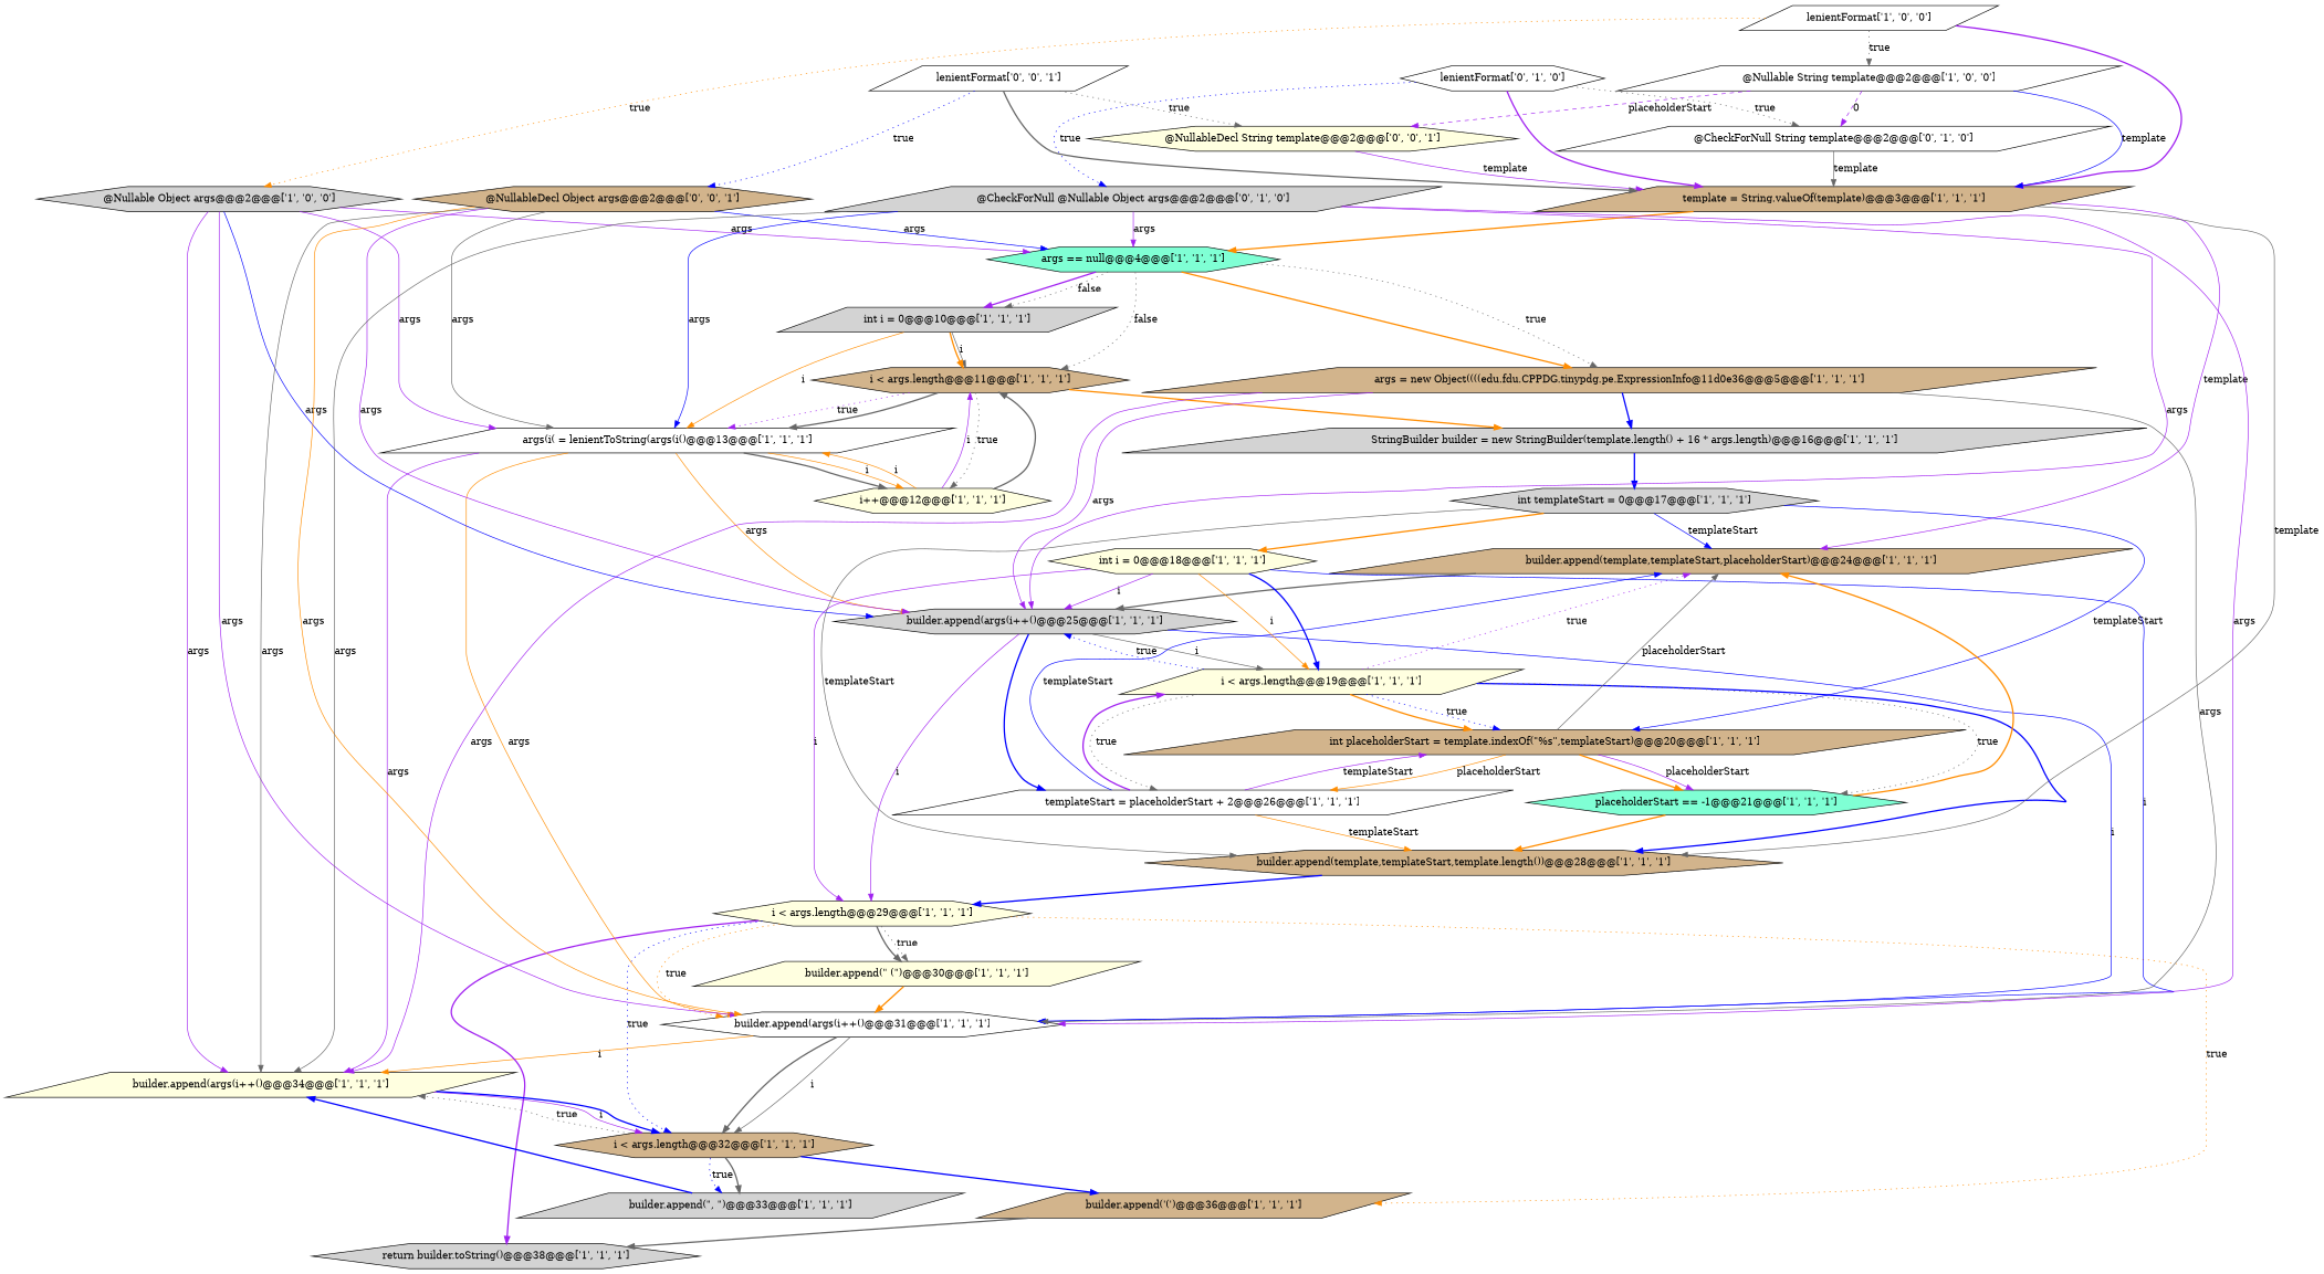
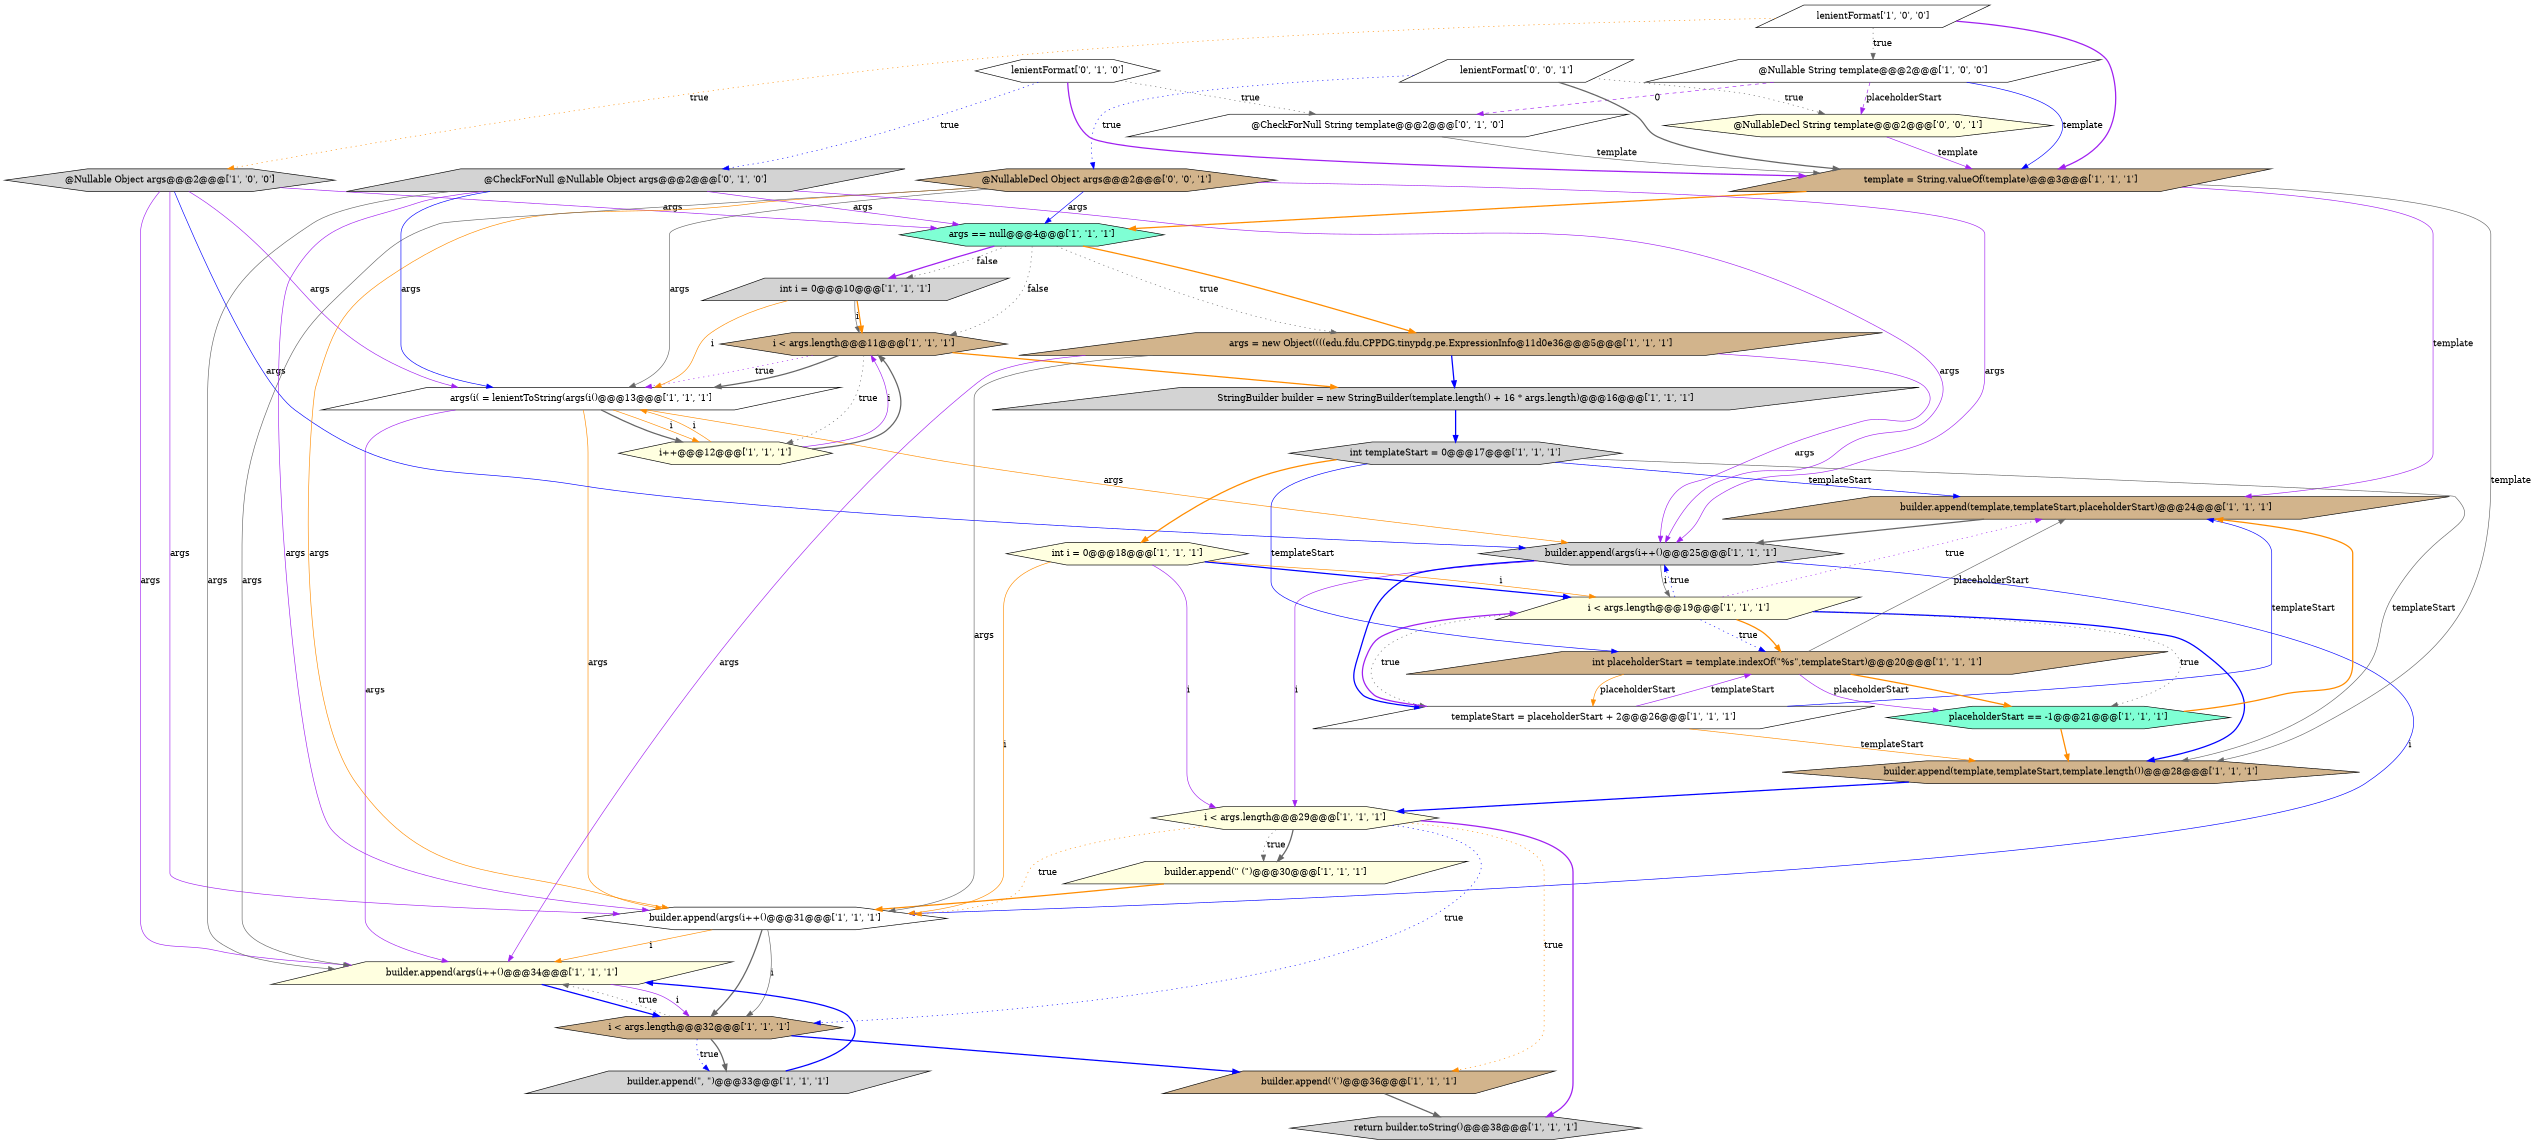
  digraph {
    node [fillcolor=tan shape=parallelogram style=filled]
    edge [color=gray40 style=solid]
    n1 [label="builder.append(template,templateStart,placeholderStart)@@@24@@@['1', '1', '1']"]
    n2 [fillcolor=lightgrey label="builder.append(args(i++()@@@25@@@['1', '1', '1']" shape=hexagon]
    n3 [fillcolor=white label="builder.append(args(i++()@@@31@@@['1', '1', '1']" shape=hexagon]
    n4 [fillcolor=lightyellow label="i < args.length@@@29@@@['1', '1', '1']" shape=hexagon]
    n5 [fillcolor=lightyellow label="i < args.length@@@19@@@['1', '1', '1']"]
    n6 [fillcolor=white label="templateStart = placeholderStart + 2@@@26@@@['1', '1', '1']"]
    n7 [fillcolor=white label="args(i( = lenientToString(args(i()@@@13@@@['1', '1', '1']"]
    n8 [fillcolor=lightyellow label="i++@@@12@@@['1', '1', '1']" shape=hexagon]
    n9 [fillcolor=lightyellow label="builder.append(args(i++()@@@34@@@['1', '1', '1']"]
    n10 [label="i < args.length@@@32@@@['1', '1', '1']" shape=hexagon]
    n11 [label="i < args.length@@@11@@@['1', '1', '1']" shape=hexagon]
    n12 [fillcolor=lightgrey label="int i = 0@@@10@@@['1', '1', '1']"]
    n13 [fillcolor=lightgrey label="StringBuilder builder = new StringBuilder(template.length() + 16 * args.length)@@@16@@@['1', '1', '1']"]
    n14 [label="builder.append('(')@@@36@@@['1', '1', '1']"]
    n15 [fillcolor=lightgrey label="return builder.toString()@@@38@@@['1', '1', '1']" shape=hexagon]
    n16 [fillcolor=lightgrey label="builder.append(\", \")@@@33@@@['1', '1', '1']"]
    n17 [fillcolor=white label="lenientFormat['1', '0', '0']"]
    n18 [fillcolor=white label="@Nullable String template@@@2@@@['1', '0', '0']"]
    n19 [label="template = String.valueOf(template)@@@3@@@['1', '1', '1']"]
    n20 [fillcolor=lightgrey label="@Nullable Object args@@@2@@@['1', '0', '0']" shape=hexagon]
    n21 [fillcolor=lightyellow label="@NullableDecl String template@@@2@@@['0', '0', '1']" shape=hexagon]
    n22 [fillcolor=white label="@CheckForNull String template@@@2@@@['0', '1', '0']"]
    n23 [fillcolor=aquamarine label="args == null@@@4@@@['1', '1', '1']" shape=hexagon]
    n24 [label="builder.append(template,templateStart,template.length())@@@28@@@['1', '1', '1']" shape=hexagon]
    n25 [fillcolor=white label="lenientFormat['0', '0', '1']"]
    n26 [label="@NullableDecl Object args@@@2@@@['0', '0', '1']" shape=hexagon]
    n27 [fillcolor=lightgrey label="int templateStart = 0@@@17@@@['1', '1', '1']" shape=hexagon]
    n28 [fillcolor=lightyellow label="int i = 0@@@18@@@['1', '1', '1']" shape=hexagon]
    n29 [fillcolor=lightyellow label="builder.append(\" (\")@@@30@@@['1', '1', '1']"]
    n30 [label="int placeholderStart = template.indexOf(\"%s\",templateStart)@@@20@@@['1', '1', '1']"]
    n31 [fillcolor=aquamarine label="placeholderStart == -1@@@21@@@['1', '1', '1']" shape=hexagon]
    n32 [label="args = new Object((((edu.fdu.CPPDG.tinypdg.pe.ExpressionInfo@11d0e36@@@5@@@['1', '1', '1']"]
    n33 [fillcolor=white label="lenientFormat['0', '1', '0']" shape=hexagon]
    n34 [fillcolor=lightgrey label="@CheckForNull @Nullable Object args@@@2@@@['0', '1', '0']"]
    n1 -> n2 [style=bold]
    n2 -> n3 [color=blue label=i]
    n2 -> n4 [color=purple label=i]
    n2 -> n5 [label=i]
    n2 -> n6 [color=blue style=bold]
    n3 -> n9 [color=darkorange label=i]
    n3 -> n10 [label=i]
    n3 -> n10 [style=bold]
    n4 -> n3 [color=darkorange label=true style=dotted]
    n4 -> n10 [color=blue label=true style=dotted]
    n4 -> n14 [color=darkorange label=true style=dotted]
    n4 -> n15 [color=purple style=bold]
    n4 -> n29 [label=true style=dotted]
    n4 -> n29 [style=bold]
    n5 -> n1 [color=purple label=true style=dotted]
    n5 -> n2 [color=blue label=true style=dotted]
    n5 -> n6 [label=true style=dotted]
    n5 -> n24 [color=blue style=bold]
    n5 -> n30 [color=blue label=true style=dotted]
    n5 -> n30 [color=darkorange style=bold]
    n5 -> n31 [label=true style=dotted]
    n6 -> n1 [color=blue label=templateStart]
    n6 -> n5 [color=purple style=bold]
    n6 -> n24 [color=darkorange label=templateStart]
    n6 -> n30 [color=purple label=templateStart]
    n7 -> n2 [color=darkorange label=args]
    n7 -> n3 [color=darkorange label=args]
    n7 -> n8 [style=bold]
    n7 -> n8 [color=darkorange label=i]
    n7 -> n9 [color=purple label=args]
    n8 -> n7 [color=darkorange label=i]
    n8 -> n11 [color=purple label=i]
    n8 -> n11 [style=bold]
    n9 -> n10 [color=purple label=i]
    n9 -> n10 [color=blue style=bold]
    n10 -> n9 [label=true style=dotted]
    n10 -> n14 [color=blue style=bold]
    n10 -> n16 [color=blue label=true style=dotted]
    n10 -> n16 [style=bold]
    n11 -> n7 [color=purple label=true style=dotted]
    n11 -> n7 [style=bold]
    n11 -> n8 [label=true style=dotted]
    n11 -> n13 [color=darkorange style=bold]
    n12 -> n7 [color=darkorange label=i]
    n12 -> n11 [label=i]
    n12 -> n11 [color=darkorange style=bold]
    n13 -> n27 [color=blue style=bold]
    n14 -> n15 [style=bold]
    n16 -> n9 [color=blue style=bold]
    n17 -> n18 [label=true style=dotted]
    n17 -> n19 [color=purple style=bold]
    n17 -> n20 [color=darkorange label=true style=dotted]
    n18 -> n19 [color=blue label=template]
    n18 -> n21 [color=purple label=placeholderStart style=dashed]
    n18 -> n22 [color=purple label=0 style=dashed]
    n19 -> n1 [color=purple label=template]
    n19 -> n23 [color=darkorange style=bold]
    n19 -> n24 [label=template]
    n20 -> n2 [color=blue label=args]
    n20 -> n3 [color=purple label=args]
    n20 -> n7 [color=purple label=args]
    n20 -> n9 [color=purple label=args]
    n20 -> n23 [color=purple label=args]
    n21 -> n19 [color=purple label=template]
    n22 -> n19 [label=template]
    n23 -> n11 [label=false style=dotted]
    n23 -> n12 [color=purple style=bold]
    n23 -> n12 [label=false style=dotted]
    n23 -> n32 [label=true style=dotted]
    n23 -> n32 [color=darkorange style=bold]
    n24 -> n4 [color=blue style=bold]
    n25 -> n19 [style=bold]
    n25 -> n21 [label=true style=dotted]
    n25 -> n26 [color=blue label=true style=dotted]
    n26 -> n2 [color=purple label=args]
    n26 -> n3 [color=darkorange label=args]
    n26 -> n7 [label=args]
    n26 -> n9 [label=args]
    n26 -> n23 [color=blue label=args]
    n27 -> n1 [color=blue label=templateStart]
    n27 -> n24 [label=templateStart]
    n27 -> n28 [color=darkorange style=bold]
    n27 -> n30 [color=blue label=templateStart]
-   n28 -> n2 [color=purple label=i]
-   n28 -> n3 [color=blue label=i]
+   n28 -> n3 [color=darkorange label=i]
    n28 -> n4 [color=purple label=i]
    n28 -> n5 [color=blue style=bold]
    n28 -> n5 [color=darkorange label=i]
    n29 -> n3 [color=darkorange style=bold]
    n30 -> n1 [label=placeholderStart]
    n30 -> n6 [color=darkorange label=placeholderStart]
    n30 -> n31 [color=darkorange style=bold]
    n30 -> n31 [color=purple label=placeholderStart]
    n31 -> n1 [color=darkorange style=bold]
    n31 -> n24 [color=darkorange style=bold]
    n32 -> n2 [color=purple label=args]
    n32 -> n3 [label=args]
    n32 -> n9 [color=purple label=args]
    n32 -> n13 [color=blue style=bold]
    n33 -> n19 [color=purple style=bold]
    n33 -> n22 [label=true style=dotted]
    n33 -> n34 [color=blue label=true style=dotted]
    n34 -> n2 [color=purple label=args]
    n34 -> n3 [color=purple label=args]
    n34 -> n7 [color=blue label=args]
    n34 -> n9 [label=args]
    n34 -> n23 [color=purple label=args]
  }
